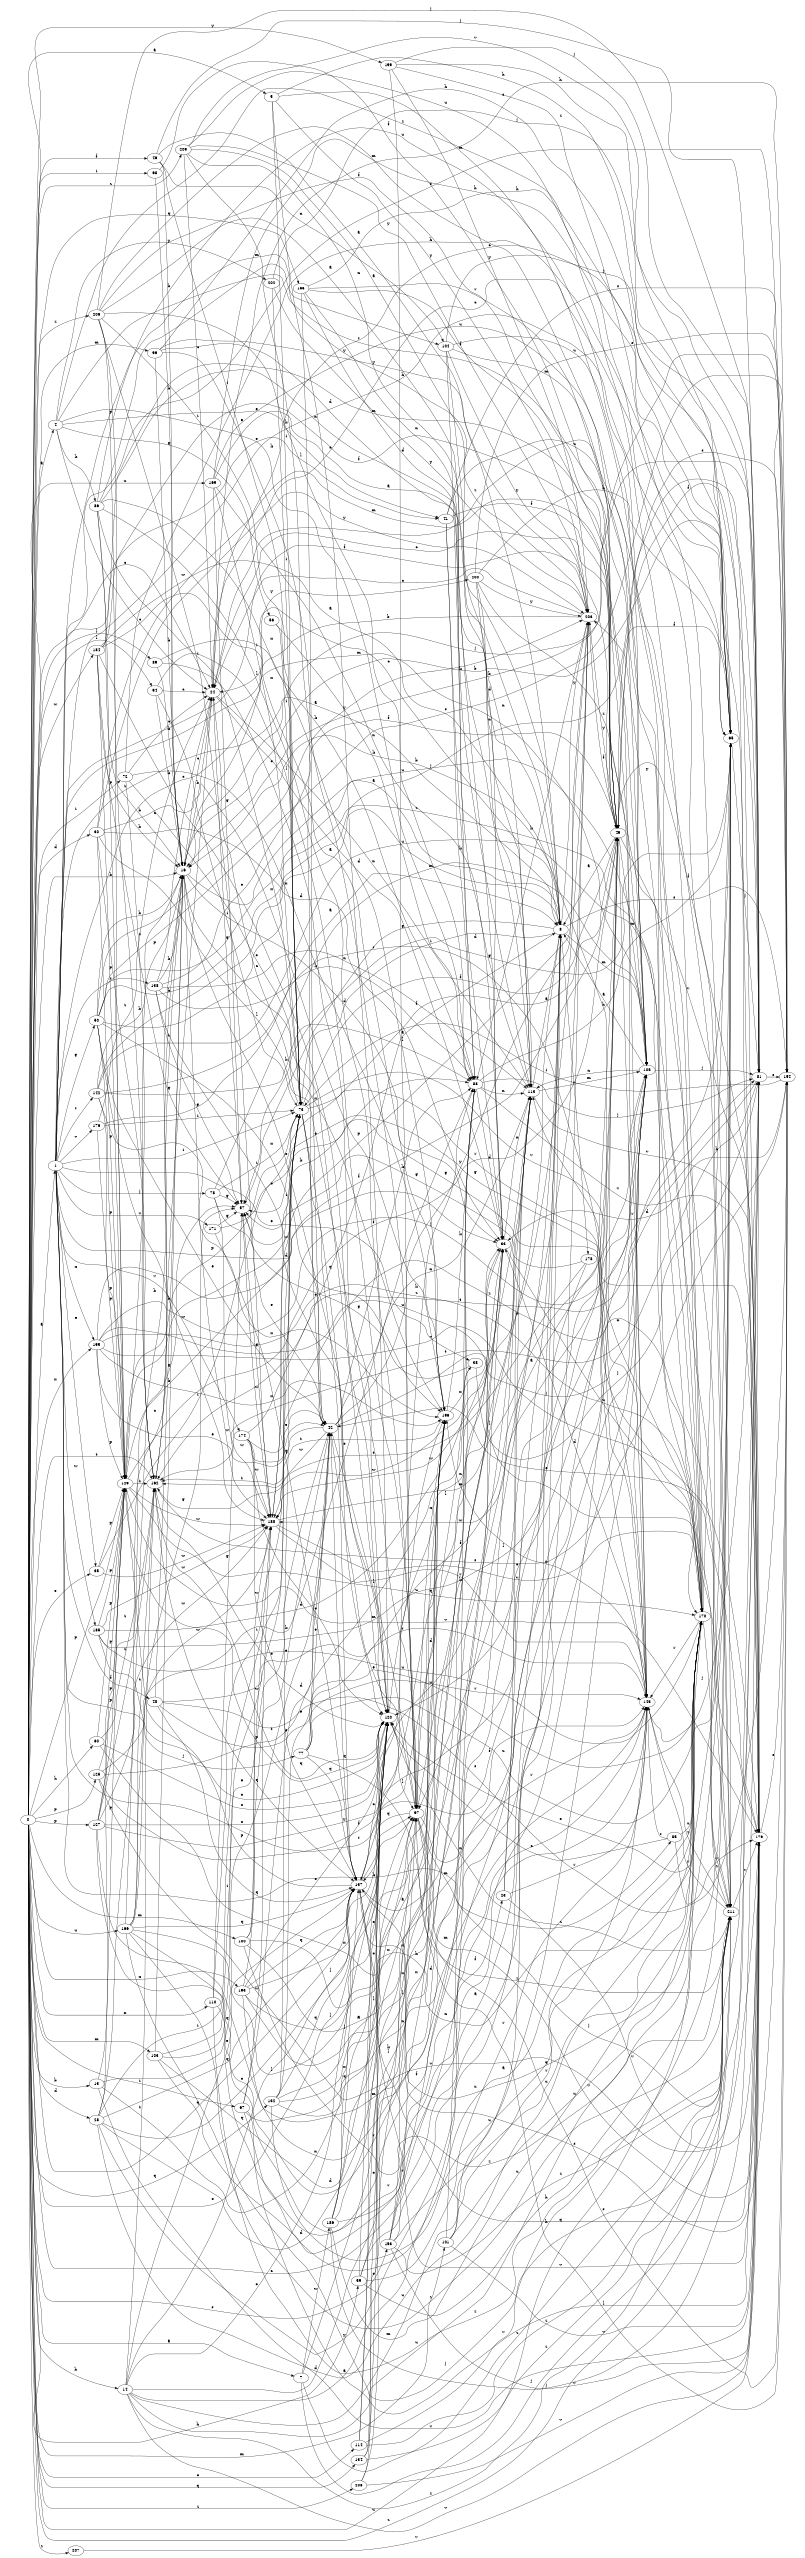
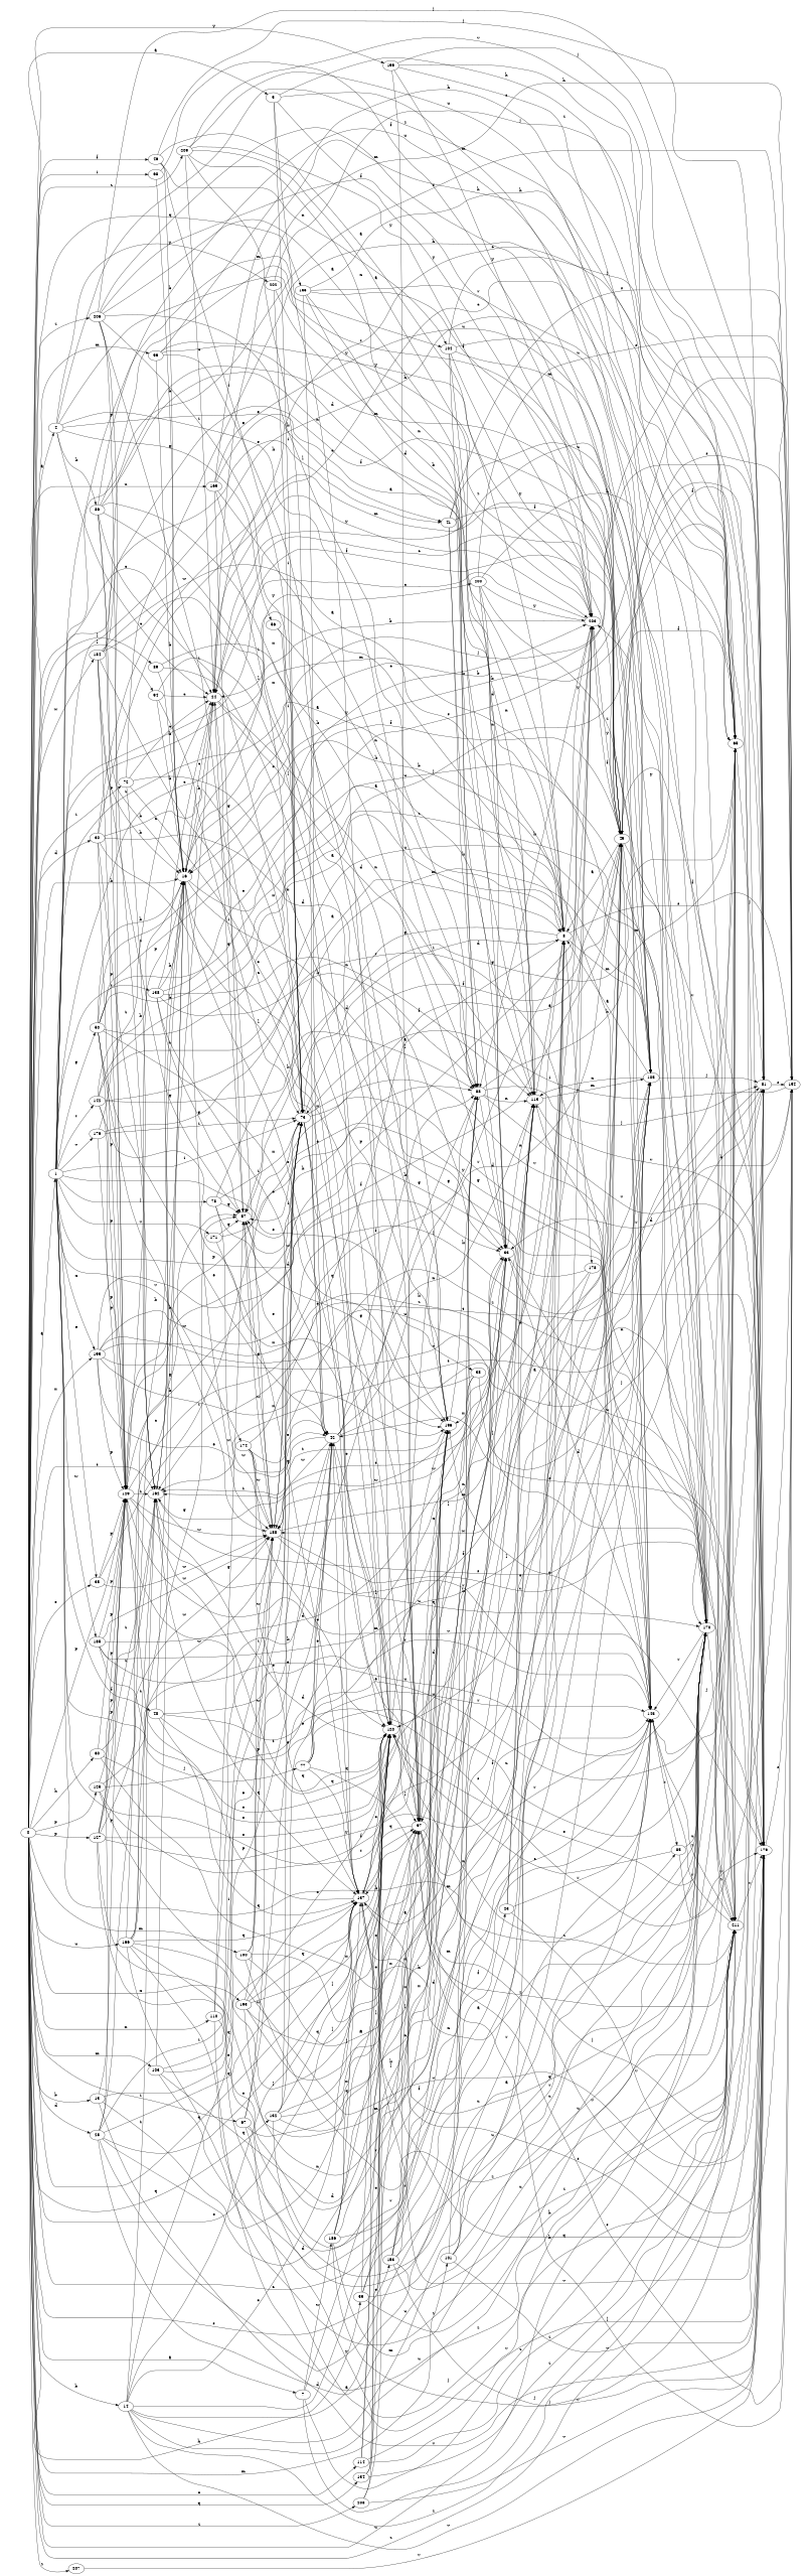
  strict digraph {
    rankdir=LR
    0
    1
    4
    5
    7
    13
    14
    16
    23
    24
    28
    30
    35
    46
    59
    60
    67
    68
    72
    89
    94
    99
    100
    101
    103
    110
    114
    120
    125
    127
    129
    132
    134
    135
    137
    153
    162
    166
    169
    170
    184
    193
    195
    199
    206
    207
    208
    209
    211
    8
    33
    38
    41
    48
    49
    50
    65
    73
    77
    78
    85
    104
    105
    138
    142
    145
    154
    171
    174
    176
    185
    200
    56
    86
    88
    202
    203
    81
    186
    113
    179
    42
    188
    196
    57
    97
    178
    0 -> 1 [label=a]
    0 -> 4 [label=a]
    0 -> 5 [label=a]
    0 -> 7 [label=a]
    0 -> 13 [label=b]
    0 -> 14 [label=b]
    0 -> 16 [label=b]
    0 -> 23 [label=c]
    0 -> 24 [label=c]
    0 -> 28 [label=d]
    0 -> 30 [label=d]
    0 -> 35 [label=e]
    0 -> 46 [label=f]
    0 -> 59 [label=h]
    0 -> 60 [label=h]
    0 -> 67 [label=i]
    0 -> 68 [label=i]
    0 -> 72 [label=i]
    0 -> 89 [label=l]
    0 -> 94 [label=l]
    0 -> 99 [label=m]
    0 -> 100 [label=m]
    0 -> 101 [label=m]
    0 -> 103 [label=m]
    0 -> 110 [label=n]
    0 -> 114 [label=o]
    0 -> 120 [label=o]
    0 -> 125 [label=p]
    0 -> 127 [label=p]
    0 -> 129 [label=p]
    0 -> 132 [label=q]
    0 -> 134 [label=q]
    0 -> 135 [label=q]
    0 -> 137 [label=q]
    0 -> 153 [label=s]
    0 -> 162 [label=t]
    0 -> 166 [label=u]
    0 -> 169 [label=u]
    0 -> 170 [label=u]
    0 -> 184 [label=w]
    0 -> 193 [label=x]
    0 -> 195 [label=x]
    0 -> 199 [label=y]
    0 -> 206 [label=z]
    0 -> 207 [label=z]
    0 -> 208 [label=z]
    0 -> 209 [label=z]
    0 -> 211 [label=z]
    1 -> 35 [label=e]
    1 -> 195 [label=x]
    1 -> 8 [label=a]
    1 -> 33 [label=d]
    1 -> 38 [label=e]
    1 -> 41 [label=e]
    1 -> 48 [label=f]
    1 -> 49 [label=f]
    1 -> 50 [label=g]
    1 -> 65 [label=h]
    1 -> 73 [label=i]
    1 -> 77 [label=j]
    1 -> 78 [label=j]
    1 -> 85 [label=k]
    1 -> 104 [label=m]
    1 -> 105 [label=m]
    1 -> 138 [label=r]
    1 -> 142 [label=r]
    1 -> 145 [label=r]
    1 -> 154 [label=s]
    1 -> 171 [label=v]
    1 -> 174 [label=v]
    1 -> 176 [label=v]
    1 -> 185 [label=w]
    1 -> 200 [label=y]
    4 -> 24 [label=c]
    4 -> 211 [label=z]
    4 -> 41 [label=e]
    4 -> 145 [label=r]
    4 -> 56 [label=g]
    4 -> 86 [label=k]
    4 -> 88 [label=k]
    4 -> 202 [label=y]
    5 -> 120 [label=o]
    5 -> 65 [label=h]
    5 -> 73 [label=i]
    5 -> 105 [label=m]
    5 -> 203 [label=y]
    7 -> 211 [label=z]
    7 -> 88 [label=k]
    7 -> 81 [label=j]
    7 -> 186 [label=w]
    13 -> 129 [label=p]
    13 -> 137 [label=q]
    13 -> 113 [label=n]
    13 -> 179 [label=v]
    14 -> 120 [label=o]
    14 -> 137 [label=q]
    14 -> 162 [label=t]
    14 -> 170 [label=u]
    14 -> 211 [label=z]
    14 -> 8 [label=a]
    14 -> 33 [label=d]
    14 -> 105 [label=m]
    14 -> 179 [label=v]
    14 -> 42 [label=e]
    16 -> 24 [label=c]
    16 -> 120 [label=o]
    16 -> 129 [label=p]
    16 -> 162 [label=t]
    16 -> 8 [label=a]
    16 -> 33 [label=d]
    16 -> 81 [label=j]
    16 -> 188 [label=w]
    16 -> 196 [label=x]
    23 -> 8 [label=a]
    23 -> 145 [label=r]
    23 -> 113 [label=n]
    23 -> 179 [label=v]
    24 -> 16 [label=b]
    24 -> 211 [label=z]
    24 -> 33 [label=d]
    24 -> 154 [label=s]
    24 -> 113 [label=n]
    24 -> 57 [label=g]
    28 -> 24 [label=c]
    28 -> 120 [label=o]
    28 -> 129 [label=p]
    28 -> 137 [label=q]
    28 -> 170 [label=u]
    28 -> 33 [label=d]
    28 -> 73 [label=i]
    28 -> 203 [label=y]
    30 -> 129 [label=p]
    30 -> 162 [label=t]
    30 -> 33 [label=d]
    30 -> 105 [label=m]
    30 -> 203 [label=y]
    30 -> 196 [label=x]
    30 -> 97 [label=l]
    35 -> 129 [label=p]
    35 -> 73 [label=i]
    35 -> 188 [label=w]
    46 -> 16 [label=b]
    46 -> 8 [label=a]
    46 -> 73 [label=i]
    46 -> 104 [label=n]
    46 -> 81 [label=j]
    59 -> 120 [label=o]
    59 -> 33 [label=d]
    59 -> 65 [label=h]
    59 -> 145 [label=r]
    59 -> 113 [label=n]
    60 -> 120 [label=o]
    60 -> 129 [label=p]
    60 -> 162 [label=t]
    60 -> 65 [label=h]
    67 -> 170 [label=u]
    67 -> 179 [label=v]
    67 -> 42 [label=e]
    67 -> 188 [label=w]
    67 -> 196 [label=x]
    68 -> 16 [label=b]
    68 -> 49 [label=f]
    72 -> 24 [label=c]
    72 -> 120 [label=o]
    72 -> 162 [label=t]
    72 -> 65 [label=h]
    72 -> 196 [label=x]
    89 -> 16 [label=b]
    89 -> 120 [label=o]
    89 -> 88 [label=k]
    94 -> 16 [label=b]
    94 -> 24 [label=c]
    94 -> 73 [label=i]
    94 -> 97 [label=l]
    99 -> 16 [label=b]
    99 -> 33 [label=d]
    99 -> 65 [label=h]
    99 -> 203 [label=y]
    99 -> 42 [label=e]
    100 -> 211 [label=z]
    100 -> 105 [label=m]
    100 -> 42 [label=e]
    100 -> 188 [label=w]
    100 -> 97 [label=l]
    101 -> 170 [label=u]
    101 -> 8 [label=a]
    101 -> 145 [label=r]
    101 -> 88 [label=k]
    101 -> 179 [label=v]
    103 -> 16 [label=b]
    103 -> 33 [label=d]
    103 -> 73 [label=i]
    103 -> 145 [label=r]
    103 -> 42 [label=e]
    110 -> 211 [label=z]
    110 -> 49 [label=f]
    110 -> 73 [label=i]
    110 -> 57 [label=g]
    114 -> 120 [label=o]
    114 -> 211 [label=z]
    114 -> 65 [label=h]
    114 -> 196 [label=x]
    120 -> 129 [label=p]
    120 -> 162 [label=t]
    120 -> 211 [label=z]
    120 -> 113 [label=n]
    120 -> 97 [label=l]
    125 -> 129 [label=p]
    125 -> 33 [label=d]
    125 -> 49 [label=f]
    125 -> 88 [label=k]
    125 -> 179 [label=v]
    127 -> 120 [label=o]
    127 -> 129 [label=p]
    127 -> 162 [label=t]
    127 -> 105 [label=m]
    127 -> 145 [label=r]
    127 -> 203 [label=y]
    127 -> 188 [label=w]
    127 -> 57 [label=g]
    129 -> 162 [label=t]
    129 -> 170 [label=u]
    129 -> 49 [label=f]
    129 -> 88 [label=k]
    129 -> 179 [label=v]
    129 -> 188 [label=w]
    132 -> 137 [label=q]
    132 -> 170 [label=u]
    132 -> 73 [label=i]
    132 -> 113 [label=n]
    132 -> 42 [label=e]
    132 -> 196 [label=x]
    132 -> 97 [label=l]
    134 -> 120 [label=o]
    134 -> 211 [label=z]
    134 -> 196 [label=x]
    135 -> 33 [label=d]
    135 -> 49 [label=f]
    135 -> 65 [label=h]
    135 -> 145 [label=r]
    135 -> 113 [label=n]
    135 -> 42 [label=e]
    137 -> 120 [label=o]
    137 -> 129 [label=p]
    137 -> 33 [label=d]
    137 -> 49 [label=f]
    137 -> 154 [label=s]
    137 -> 88 [label=k]
    137 -> 179 [label=v]
    153 -> 170 [label=u]
    153 -> 211 [label=z]
    153 -> 8 [label=a]
    153 -> 113 [label=n]
    153 -> 179 [label=v]
    153 -> 196 [label=x]
    153 -> 97 [label=l]
    162 -> 16 [label=b]
    162 -> 120 [label=o]
    162 -> 137 [label=q]
    162 -> 154 [label=s]
    166 -> 16 [label=b]
    166 -> 137 [label=q]
    166 -> 162 [label=t]
    166 -> 211 [label=z]
    166 -> 145 [label=r]
    166 -> 81 [label=j]
    166 -> 188 [label=w]
    166 -> 57 [label=g]
    166 -> 97 [label=l]
    169 -> 170 [label=u]
    169 -> 8 [label=a]
    169 -> 65 [label=h]
    169 -> 73 [label=i]
    169 -> 113 [label=n]
    169 -> 57 [label=g]
    170 -> 211 [label=z]
    170 -> 65 [label=h]
    170 -> 145 [label=r]
    170 -> 203 [label=y]
    170 -> 113 [label=n]
    170 -> 57 [label=g]
    184 -> 16 [label=b]
    184 -> 120 [label=o]
    184 -> 129 [label=p]
    184 -> 8 [label=a]
    184 -> 49 [label=f]
    184 -> 105 [label=m]
    184 -> 196 [label=x]
    184 -> 57 [label=g]
    193 -> 120 [label=o]
    193 -> 137 [label=q]
    193 -> 8 [label=a]
    193 -> 105 [label=m]
    193 -> 188 [label=w]
    193 -> 196 [label=x]
    193 -> 97 [label=l]
    195 -> 129 [label=p]
    195 -> 170 [label=u]
    195 -> 211 [label=z]
    195 -> 49 [label=f]
    195 -> 81 [label=j]
    195 -> 179 [label=v]
    195 -> 42 [label=e]
    195 -> 196 [label=x]
    199 -> 211 [label=z]
    199 -> 65 [label=h]
    199 -> 203 [label=y]
    199 -> 81 [label=j]
    199 -> 97 [label=l]
    206 -> 129 [label=p]
    206 -> 162 [label=t]
    206 -> 8 [label=a]
    206 -> 49 [label=f]
    206 -> 73 [label=i]
    206 -> 105 [label=m]
    206 -> 88 [label=k]
    206 -> 81 [label=j]
    206 -> 188 [label=w]
    207 -> 179 [label=v]
    208 -> 120 [label=o]
    208 -> 179 [label=v]
    208 -> 97 [label=l]
    209 -> 24 [label=c]
    209 -> 170 [label=u]
    209 -> 8 [label=a]
    209 -> 203 [label=y]
    209 -> 113 [label=n]
    209 -> 179 [label=v]
    209 -> 97 [label=l]
    211 -> 145 [label=r]
    211 -> 179 [label=v]
    8 -> 24 [label=c]
    8 -> 73 [label=i]
    8 -> 105 [label=m]
    8 -> 154 [label=s]
    8 -> 203 [label=y]
    8 -> 57 [label=g]
    8 -> 97 [label=l]
    8 -> 178 [label=v]
    33 -> 137 [label=q]
    33 -> 170 [label=u]
    33 -> 113 [label=n]
    38 -> 81 [label=j]
    38 -> 188 [label=w]
-   196 -> 38 [label=x]
+   38 -> 196 [label=x]
    38 -> 57 [label=g]
    41 -> 170 [label=u]
    41 -> 33 [label=d]
    41 -> 49 [label=f]
    41 -> 154 [label=s]
    41 -> 88 [label=k]
    48 -> 16 [label=b]
    48 -> 137 [label=q]
    48 -> 170 [label=u]
    48 -> 145 [label=r]
    48 -> 154 [label=s]
    49 -> 24 [label=c]
    49 -> 8 [label=a]
    49 -> 105 [label=m]
    49 -> 145 [label=r]
    49 -> 154 [label=s]
    49 -> 203 [label=y]
    49 -> 179 [label=v]
    50 -> 16 [label=b]
    50 -> 129 [label=p]
    50 -> 170 [label=u]
    50 -> 211 [label=z]
    50 -> 8 [label=a]
    50 -> 154 [label=s]
    50 -> 203 [label=y]
    50 -> 42 [label=e]
    50 -> 188 [label=w]
    50 -> 196 [label=x]
    65 -> 24 [label=c]
    65 -> 120 [label=o]
    65 -> 137 [label=q]
    65 -> 162 [label=t]
    65 -> 49 [label=f]
    65 -> 81 [label=j]
    65 -> 57 [label=g]
    73 -> 24 [label=c]
    73 -> 120 [label=o]
    73 -> 129 [label=p]
    73 -> 137 [label=q]
    73 -> 49 [label=f]
    73 -> 145 [label=r]
    73 -> 179 [label=v]
    73 -> 42 [label=e]
    73 -> 188 [label=w]
    77 -> 137 [label=q]
    77 -> 170 [label=u]
    77 -> 211 [label=z]
    77 -> 49 [label=f]
    77 -> 145 [label=r]
    77 -> 42 [label=e]
    78 -> 73 [label=i]
    78 -> 105 [label=m]
    78 -> 42 [label=e]
    78 -> 188 [label=w]
    78 -> 57 [label=g]
    85 -> 120 [label=c]
    85 -> 170 [label=u]
-   85 -> 145 [label=r]
+   145 -> 85 [label=r]
    85 -> 179 [label=v]
    104 -> 170 [label=u]
    104 -> 105 [label=m]
    104 -> 88 [label=k]
    104 -> 203 [label=y]
    104 -> 81 [label=j]
    104 -> 113 [label=n]
    105 -> 120 [label=o]
    105 -> 8 [label=a]
    105 -> 81 [label=j]
    105 -> 113 [label=n]
    105 -> 188 [label=w]
    138 -> 16 [label=b]
    138 -> 24 [label=c]
    138 -> 120 [label=o]
    138 -> 49 [label=f]
    138 -> 88 [label=k]
    138 -> 113 [label=n]
    138 -> 57 [label=g]
    142 -> 16 [label=b]
    142 -> 129 [label=p]
    142 -> 170 [label=u]
    142 -> 145 [label=r]
    142 -> 88 [label=k]
    142 -> 81 [label=j]
    142 -> 196 [label=x]
    145 -> 16 [label=b]
    145 -> 211 [label=z]
    145 -> 33 [label=d]
    145 -> 81 [label=j]
    145 -> 196 [label=x]
    145 -> 57 [label=g]
    154 -> 16 [label=b]
    154 -> 33 [label=d]
    154 -> 73 [label=i]
    154 -> 97 [label=l]
    171 -> 137 [label=q]
    171 -> 49 [label=f]
    171 -> 57 [label=g]
    174 -> 120 [label=o]
    174 -> 137 [label=q]
    174 -> 211 [label=z]
    174 -> 8 [label=a]
    174 -> 42 [label=e]
    174 -> 188 [label=w]
    176 -> 24 [label=c]
    176 -> 129 [label=p]
    176 -> 8 [label=a]
    176 -> 73 [label=i]
    185 -> 120 [label=o]
    185 -> 129 [label=p]
    185 -> 170 [label=u]
    185 -> 33 [label=d]
    185 -> 105 [label=m]
    185 -> 188 [label=w]
    200 -> 211 [label=z]
    200 -> 33 [label=d]
    200 -> 65 [label=h]
    200 -> 154 [label=s]
    200 -> 203 [label=y]
    200 -> 113 [label=n]
    56 -> 73 [label=i]
    56 -> 88 [label=k]
    86 -> 16 [label=b]
    86 -> 129 [label=p]
    86 -> 170 [label=u]
    86 -> 73 [label=i]
    86 -> 203 [label=y]
    86 -> 113 [label=n]
    86 -> 196 [label=x]
    86 -> 97 [label=l]
    88 -> 33 [label=d]
    88 -> 65 [label=h]
    88 -> 81 [label=j]
    88 -> 113 [label=n]
    88 -> 179 [label=v]
    88 -> 97 [label=l]
    202 -> 73 [label=i]
-   202 -> 203 [label=y]
+   202 -> 203 [label=b]
    202 -> 81 [label=j]
    203 -> 16 [label=b]
    203 -> 24 [label=c]
    203 -> 129 [label=p]
    203 -> 49 [label=f]
    203 -> 88 [label=k]
    203 -> 188 [label=w]
    81 -> 162 [label=t]
    81 -> 49 [label=f]
    81 -> 154 [label=s]
    186 -> 120 [label=o]
    186 -> 137 [label=q]
    186 -> 170 [label=u]
    186 -> 49 [label=f]
    186 -> 81 [label=j]
    186 -> 196 [label=x]
    186 -> 97 [label=l]
    113 -> 8 [label=a]
    113 -> 105 [label=m]
    113 -> 179 [label=v]
    179 -> 16 [label=b]
    179 -> 24 [label=c]
    179 -> 137 [label=q]
    179 -> 49 [label=f]
    179 -> 154 [label=s]
    179 -> 42 [label=e]
    42 -> 137 [label=q]
    42 -> 162 [label=t]
    42 -> 88 [label=k]
    42 -> 203 [label=y]
    42 -> 81 [label=j]
    42 -> 113 [label=n]
    42 -> 188 [label=w]
    42 -> 97 [label=l]
    188 -> 73 [label=i]
    188 -> 105 [label=m]
    188 -> 145 [label=r]
    188 -> 179 [label=v]
    188 -> 57 [label=g]
    196 -> 162 [label=t]
    196 -> 88 [label=k]
    57 -> 188 [label=w]
    97 -> 137 [label=q]
    97 -> 145 [label=r]
    97 -> 154 [label=s]
    97 -> 81 [label=j]
    97 -> 179 [label=v]
    97 -> 42 [label=e]
    97 -> 196 [label=x]
    178 -> 162 [label=t]
    178 -> 57 [label=g]
    178 -> 97 [label=l]
  }
